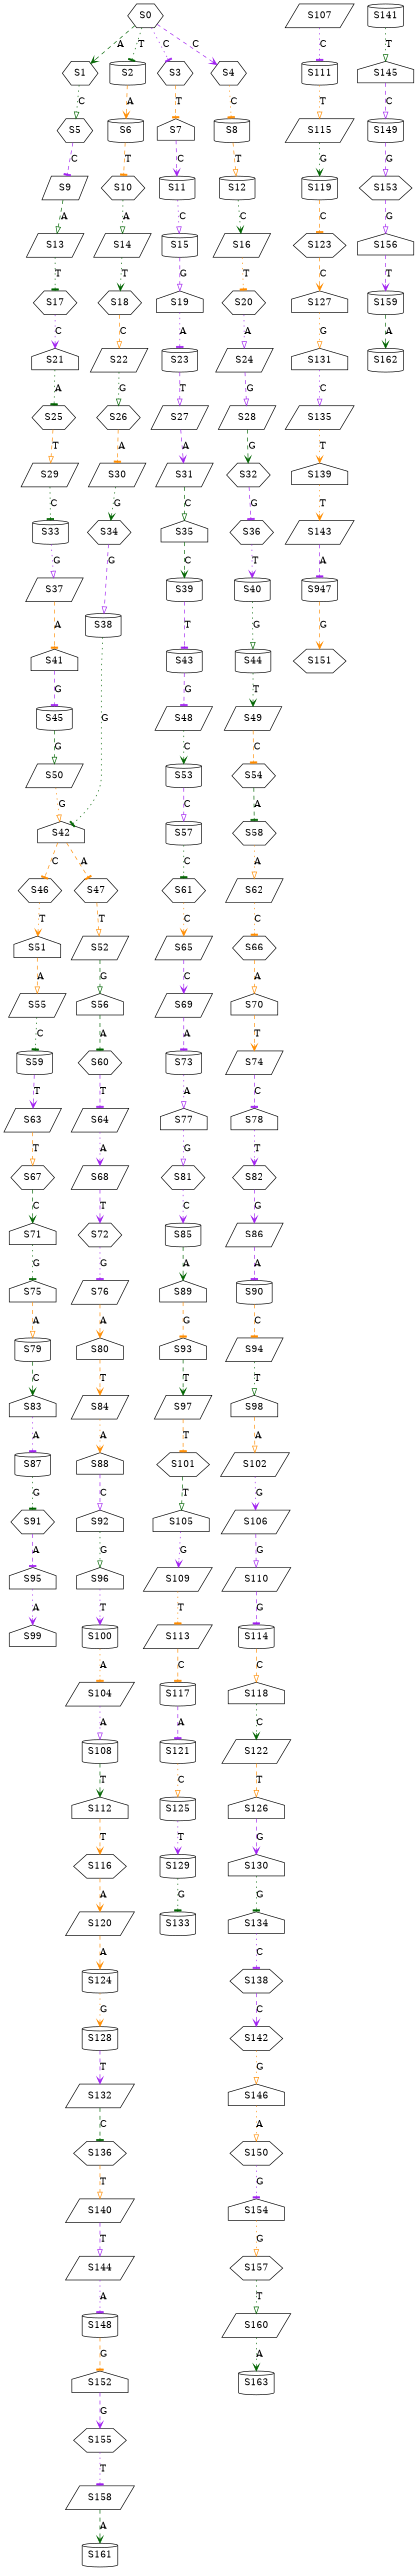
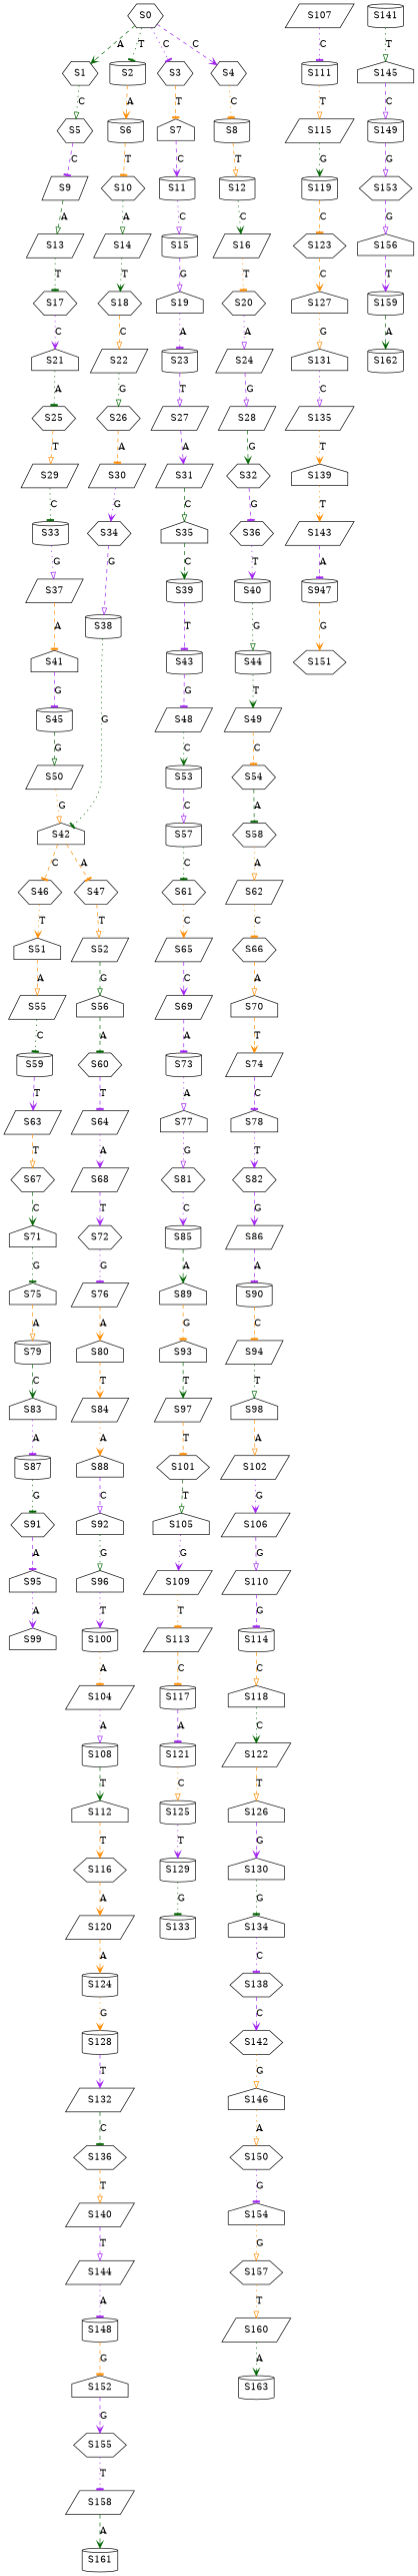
  strict digraph {
    node [shape=parallelogram]
    edge [arrowhead=vee color=purple style=dashed]
    S0 [shape=hexagon]
    S1 [shape=hexagon]
    S2 [shape=cylinder]
    S3 [shape=hexagon]
    S4 [shape=hexagon]
    S5 [shape=hexagon]
    S6 [shape=cylinder]
    S7 [shape=house]
    S8 [shape=cylinder]
    S9
    S10 [shape=hexagon]
    S11 [shape=cylinder]
    S12 [shape=cylinder]
    S13
    S14
    S15 [shape=cylinder]
    S16
    S17 [shape=hexagon]
    S18 [shape=hexagon]
    S19 [shape=house]
    S20 [shape=hexagon]
    S21 [shape=house]
    S22
    S23 [shape=cylinder]
    S24
    S25 [shape=hexagon]
    S26 [shape=hexagon]
    S27
    S28
    S29
    S30
    S31
    S32 [shape=hexagon]
    S33 [shape=cylinder]
    S34 [shape=hexagon]
    S35 [shape=house]
    S36 [shape=hexagon]
    S37
    S38 [shape=cylinder]
    S39 [shape=cylinder]
    S40 [shape=cylinder]
    S41 [shape=house]
    S42 [shape=house]
    S43 [shape=cylinder]
    S44 [shape=cylinder]
    S45 [shape=cylinder]
    S46 [shape=hexagon]
    S47 [shape=hexagon]
    S48
    S49
    S50
    S51 [shape=house]
    S52
    S53 [shape=cylinder]
    S54 [shape=hexagon]
    S55
    S56 [shape=house]
    S57 [shape=cylinder]
    S58 [shape=hexagon]
    S59 [shape=cylinder]
    S60 [shape=hexagon]
    S61 [shape=hexagon]
    S62
    S63
    S64
    S65
    S66 [shape=hexagon]
    S67 [shape=hexagon]
    S68
    S69
    S70 [shape=house]
    S71 [shape=house]
    S72 [shape=hexagon]
    S73 [shape=cylinder]
    S74
    S75 [shape=house]
    S76
    S77 [shape=house]
    S78 [shape=house]
    S79 [shape=cylinder]
    S80 [shape=house]
    S81 [shape=hexagon]
    S82 [shape=hexagon]
    S83 [shape=house]
    S84
    S85 [shape=cylinder]
    S86
    S87 [shape=cylinder]
    S88 [shape=house]
    S89 [shape=house]
    S90 [shape=cylinder]
    S91 [shape=hexagon]
    S92 [shape=house]
    S93 [shape=house]
    S94
    S95 [shape=house]
    S96 [shape=house]
    S97
    S98 [shape=house]
    S99 [shape=house]
    S100 [shape=cylinder]
    S101 [shape=hexagon]
    S102
    S104
    S105 [shape=house]
    S106
    S108 [shape=cylinder]
    S109
    S110
    S111 [shape=cylinder]
    S107
    S112 [shape=house]
    S113
    S114 [shape=cylinder]
    S115
    S116 [shape=hexagon]
    S117 [shape=cylinder]
    S118 [shape=house]
    S119 [shape=cylinder]
    S120
    S121 [shape=cylinder]
    S122
    S123 [shape=hexagon]
    S124 [shape=cylinder]
    S125 [shape=cylinder]
    S126 [shape=house]
    S127 [shape=house]
    S128 [shape=cylinder]
    S129 [shape=cylinder]
    S130 [shape=house]
    S131 [shape=house]
    S132
    S133 [shape=cylinder]
    S134 [shape=house]
    S135
    S136 [shape=hexagon]
    S138 [shape=hexagon]
    S139 [shape=house]
    S140
    S142 [shape=hexagon]
    S143
    S144
    S141 [shape=cylinder]
    S145 [shape=house]
    S146 [shape=house]
    n146 [label=S947 shape=cylinder]
    S148 [shape=cylinder]
    S149 [shape=cylinder]
    S150 [shape=hexagon]
    S151 [shape=hexagon]
    S152 [shape=house]
    S153 [shape=hexagon]
    S154 [shape=house]
    S155 [shape=hexagon]
    S156 [shape=house]
    S157 [shape=hexagon]
    S158
    S159 [shape=cylinder]
    S160
    S161 [shape=cylinder]
    S162 [shape=cylinder]
    S163 [shape=cylinder]
    S0 -> S1 [color=darkgreen label=A]
    S0 -> S2 [arrowhead=tee color=darkgreen label=T style=dotted]
    S0 -> S3 [arrowhead=tee label=C style=dotted]
    S0 -> S4 [label=C]
    S1 -> S5 [arrowhead=onormal color=darkgreen label=C style=dotted]
    S2 -> S6 [color=darkorange label=A]
    S3 -> S7 [arrowhead=tee color=darkorange label=T]
    S4 -> S8 [arrowhead=tee color=darkorange label=C style=dotted]
    S5 -> S9 [arrowhead=tee label=C]
    S6 -> S10 [arrowhead=tee color=darkorange label=T]
    S7 -> S11 [label=C]
    S8 -> S12 [arrowhead=onormal color=darkorange label=T]
    S9 -> S13 [arrowhead=onormal color=darkgreen label=A]
    S10 -> S14 [arrowhead=onormal color=darkgreen label=A style=dotted]
    S11 -> S15 [arrowhead=onormal label=C style=dotted]
    S12 -> S16 [color=darkgreen label=C style=dotted]
    S13 -> S17 [arrowhead=tee color=darkgreen label=T style=dotted]
    S14 -> S18 [color=darkgreen label=T style=dotted]
    S15 -> S19 [arrowhead=onormal label=G]
    S16 -> S20 [arrowhead=tee color=darkorange label=T style=dotted]
    S17 -> S21 [label=C style=dotted]
    S18 -> S22 [arrowhead=onormal color=darkorange label=C]
    S19 -> S23 [arrowhead=tee label=A style=dotted]
    S20 -> S24 [arrowhead=onormal label=A style=dotted]
    S21 -> S25 [arrowhead=tee color=darkgreen label=A style=dotted]
    S22 -> S26 [arrowhead=onormal color=darkgreen label=G style=dotted]
    S23 -> S27 [arrowhead=onormal label=T]
    S24 -> S28 [arrowhead=onormal label=G]
    S25 -> S29 [arrowhead=onormal color=darkorange label=T]
    S26 -> S30 [arrowhead=tee color=darkorange label=A]
    S27 -> S31 [label=A]
    S28 -> S32 [color=darkgreen label=G]
    S29 -> S33 [arrowhead=tee color=darkgreen label=C style=dotted]
-   S30 -> S34 [color=darkgreen label=G style=dotted]
+   S30 -> S34 [label=G style=dotted]
    S31 -> S35 [arrowhead=onormal color=darkgreen label=C]
    S32 -> S36 [arrowhead=tee label=G]
    S33 -> S37 [arrowhead=onormal label=G style=dotted]
    S34 -> S38 [arrowhead=onormal label=G]
    S35 -> S39 [color=darkgreen label=C]
    S36 -> S40 [label=T style=dotted]
    S37 -> S41 [arrowhead=tee color=darkorange label=A]
    S38 -> S42 [arrowhead=tee color=darkgreen label=G style=dotted]
    S39 -> S43 [arrowhead=tee label=T]
    S40 -> S44 [arrowhead=onormal color=darkgreen label=G style=dotted]
    S41 -> S45 [arrowhead=tee label=G]
    S42 -> S46 [arrowhead=tee color=darkorange label=C]
    S42 -> S47 [arrowhead=tee color=darkorange label=A]
    S43 -> S48 [arrowhead=tee label=G]
    S44 -> S49 [color=darkgreen label=T style=dotted]
    S45 -> S50 [arrowhead=onormal color=darkgreen label=G]
    S46 -> S51 [color=darkorange label=T style=dotted]
    S47 -> S52 [arrowhead=onormal color=darkorange label=T]
    S48 -> S53 [color=darkgreen label=C style=dotted]
    S49 -> S54 [arrowhead=tee color=darkorange label=C]
    S50 -> S42 [arrowhead=onormal color=darkorange label=G style=dotted]
    S51 -> S55 [arrowhead=onormal color=darkorange label=A]
    S52 -> S56 [arrowhead=onormal color=darkgreen label=G]
    S53 -> S57 [arrowhead=onormal label=C]
    S54 -> S58 [arrowhead=tee color=darkgreen label=A]
    S55 -> S59 [arrowhead=tee color=darkgreen label=C style=dotted]
    S56 -> S60 [arrowhead=tee color=darkgreen label=A]
    S57 -> S61 [arrowhead=tee color=darkgreen label=C style=dotted]
    S58 -> S62 [arrowhead=onormal color=darkorange label=A style=dotted]
    S59 -> S63 [label=T]
    S60 -> S64 [arrowhead=tee label=T]
    S61 -> S65 [color=darkorange label=C style=dotted]
    S62 -> S66 [arrowhead=tee color=darkorange label=C style=dotted]
    S63 -> S67 [arrowhead=onormal color=darkorange label=T]
    S64 -> S68 [label=A style=dotted]
    S65 -> S69 [label=C]
    S66 -> S70 [arrowhead=onormal color=darkorange label=A]
    S67 -> S71 [color=darkgreen label=C]
    S68 -> S72 [label=T]
    S69 -> S73 [arrowhead=tee label=A]
    S70 -> S74 [color=darkorange label=T]
    S71 -> S75 [arrowhead=tee color=darkgreen label=G style=dotted]
    S72 -> S76 [arrowhead=tee label=G style=dotted]
    S73 -> S77 [arrowhead=onormal label=A style=dotted]
    S74 -> S78 [arrowhead=tee label=C]
    S75 -> S79 [arrowhead=onormal color=darkorange label=A]
    S76 -> S80 [color=darkorange label=A]
    S77 -> S81 [arrowhead=onormal label=G style=dotted]
    S78 -> S82 [label=T style=dotted]
    S79 -> S83 [color=darkgreen label=C]
    S80 -> S84 [color=darkorange label=T]
    S81 -> S85 [label=C style=dotted]
    S82 -> S86 [label=G]
    S83 -> S87 [arrowhead=tee label=A style=dotted]
    S84 -> S88 [color=darkorange label=A style=dotted]
    S85 -> S89 [color=darkgreen label=A]
    S86 -> S90 [arrowhead=tee label=A]
    S87 -> S91 [arrowhead=tee color=darkgreen label=G style=dotted]
    S88 -> S92 [arrowhead=onormal label=C]
    S89 -> S93 [arrowhead=tee color=darkorange label=G]
    S90 -> S94 [arrowhead=tee color=darkorange label=C]
    S91 -> S95 [arrowhead=tee label=A]
    S92 -> S96 [arrowhead=onormal color=darkgreen label=G style=dotted]
    S93 -> S97 [color=darkgreen label=T]
    S94 -> S98 [arrowhead=onormal color=darkgreen label=T style=dotted]
    S95 -> S99 [label=A style=dotted]
    S96 -> S100 [label=T style=dotted]
    S97 -> S101 [arrowhead=tee color=darkorange label=T]
    S98 -> S102 [arrowhead=onormal color=darkorange label=A]
    S100 -> S104 [arrowhead=tee color=darkorange label=A style=dotted]
    S101 -> S105 [arrowhead=onormal color=darkgreen label=T]
    S102 -> S106 [label=G style=dotted]
    S104 -> S108 [arrowhead=onormal label=A style=dotted]
    S105 -> S109 [label=G style=dotted]
    S106 -> S110 [arrowhead=onormal label=G]
    S108 -> S112 [color=darkgreen label=T]
    S109 -> S113 [arrowhead=tee color=darkorange label=T style=dotted]
    S110 -> S114 [arrowhead=tee label=G]
    S111 -> S115 [arrowhead=onormal color=darkorange label=T style=dotted]
    S107 -> S111 [arrowhead=tee label=C style=dotted]
    S112 -> S116 [color=darkorange label=T]
    S113 -> S117 [arrowhead=tee color=darkorange label=C]
    S114 -> S118 [arrowhead=onormal color=darkorange label=C]
    S115 -> S119 [color=darkgreen label=G style=dotted]
    S116 -> S120 [color=darkorange label=A]
    S117 -> S121 [arrowhead=tee label=A]
    S118 -> S122 [color=darkgreen label=C style=dotted]
    S119 -> S123 [arrowhead=tee color=darkorange label=C]
    S120 -> S124 [color=darkorange label=A]
    S121 -> S125 [arrowhead=onormal color=darkorange label=C style=dotted]
    S122 -> S126 [arrowhead=onormal color=darkorange label=T]
    S123 -> S127 [color=darkorange label=C]
    S124 -> S128 [color=darkorange label=G style=dotted]
    S125 -> S129 [label=T style=dotted]
    S126 -> S130 [label=G]
    S127 -> S131 [arrowhead=onormal color=darkorange label=G style=dotted]
    S128 -> S132 [label=T]
    S129 -> S133 [arrowhead=tee color=darkgreen label=G style=dotted]
    S130 -> S134 [arrowhead=tee color=darkgreen label=G style=dotted]
    S131 -> S135 [arrowhead=onormal label=C style=dotted]
    S132 -> S136 [arrowhead=tee color=darkgreen label=C]
    S134 -> S138 [arrowhead=tee label=C style=dotted]
    S135 -> S139 [color=darkorange label=T style=dotted]
    S136 -> S140 [arrowhead=onormal color=darkorange label=T]
    S138 -> S142 [label=C]
    S139 -> S143 [color=darkorange label=T style=dotted]
    S140 -> S144 [arrowhead=onormal label=T]
    S142 -> S146 [arrowhead=onormal color=darkorange label=G style=dotted]
    S143 -> n146 [arrowhead=tee label=A]
    S144 -> S148 [arrowhead=tee label=A style=dotted]
    S141 -> S145 [arrowhead=onormal color=darkgreen label=T style=dotted]
    S145 -> S149 [arrowhead=onormal label=C]
    S146 -> S150 [arrowhead=onormal color=darkorange label=A style=dotted]
    n146 -> S151 [color=darkorange label=G]
    S148 -> S152 [arrowhead=tee color=darkorange label=G]
    S149 -> S153 [arrowhead=onormal label=G]
    S150 -> S154 [arrowhead=tee label=G style=dotted]
    S152 -> S155 [label=G]
    S153 -> S156 [arrowhead=onormal label=G]
    S154 -> S157 [arrowhead=onormal color=darkorange label=G style=dotted]
    S155 -> S158 [arrowhead=tee label=T style=dotted]
    S156 -> S159 [label=T]
-   S157 -> S160 [arrowhead=onormal color=darkgreen label=T style=dotted]
+   S157 -> S160 [arrowhead=onormal color=darkorange label=T style=dotted]
    S158 -> S161 [color=darkgreen label=A]
    S159 -> S162 [color=darkgreen label=A]
    S160 -> S163 [color=darkgreen label=A style=dotted]
  }
